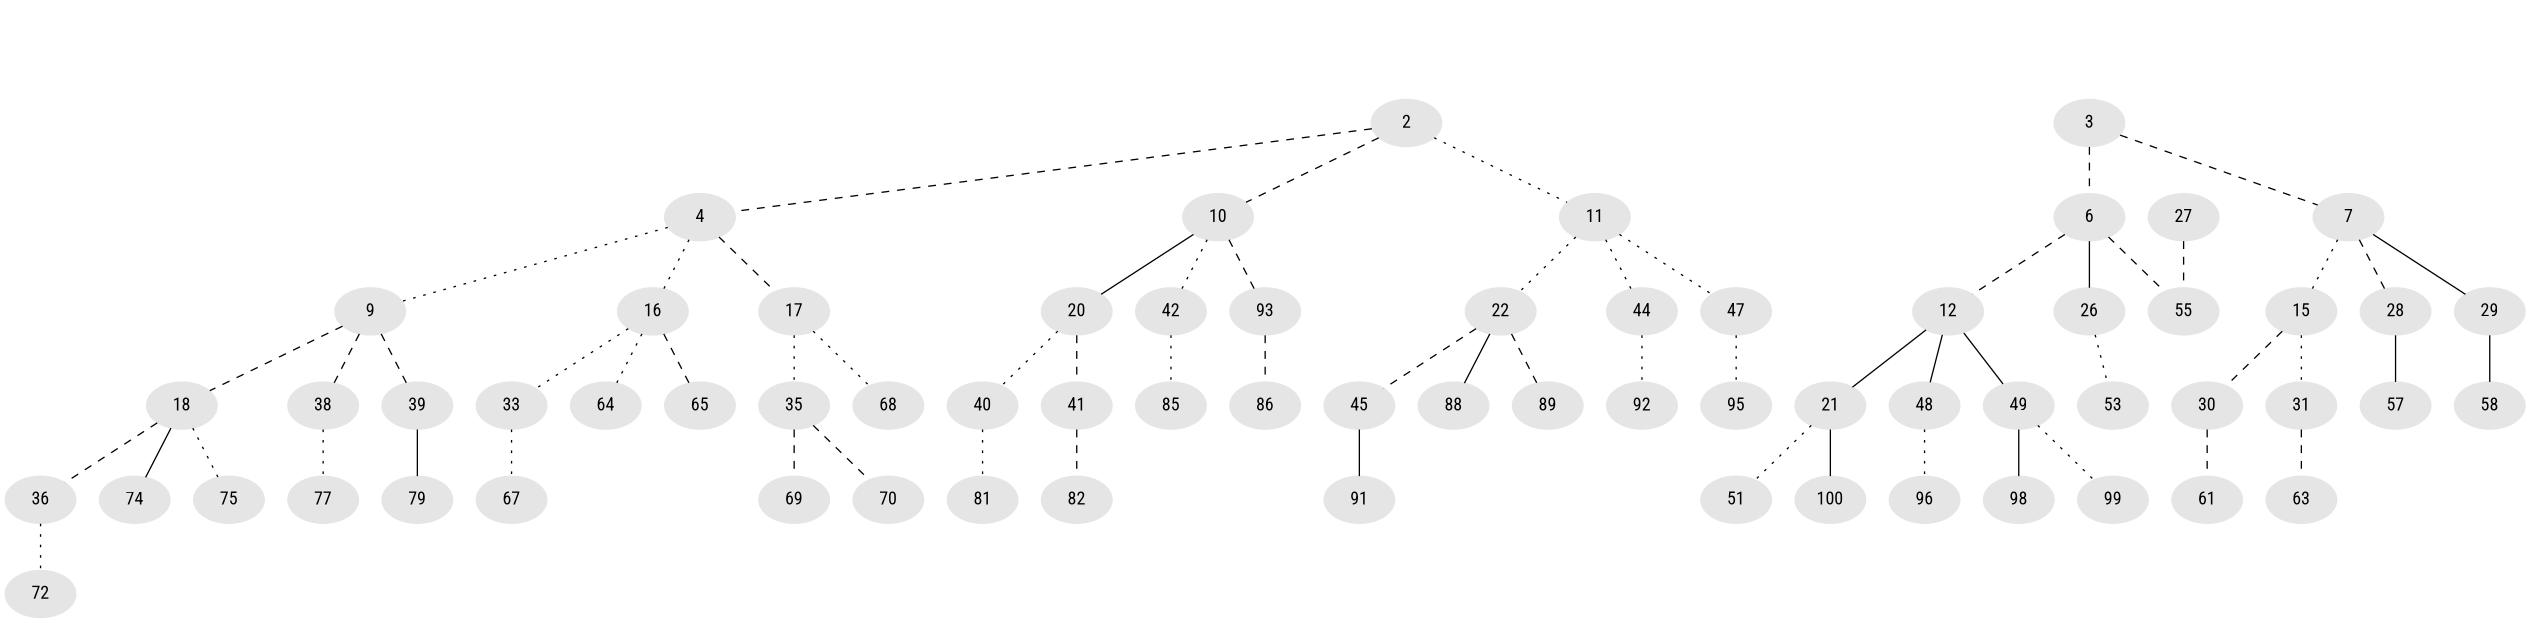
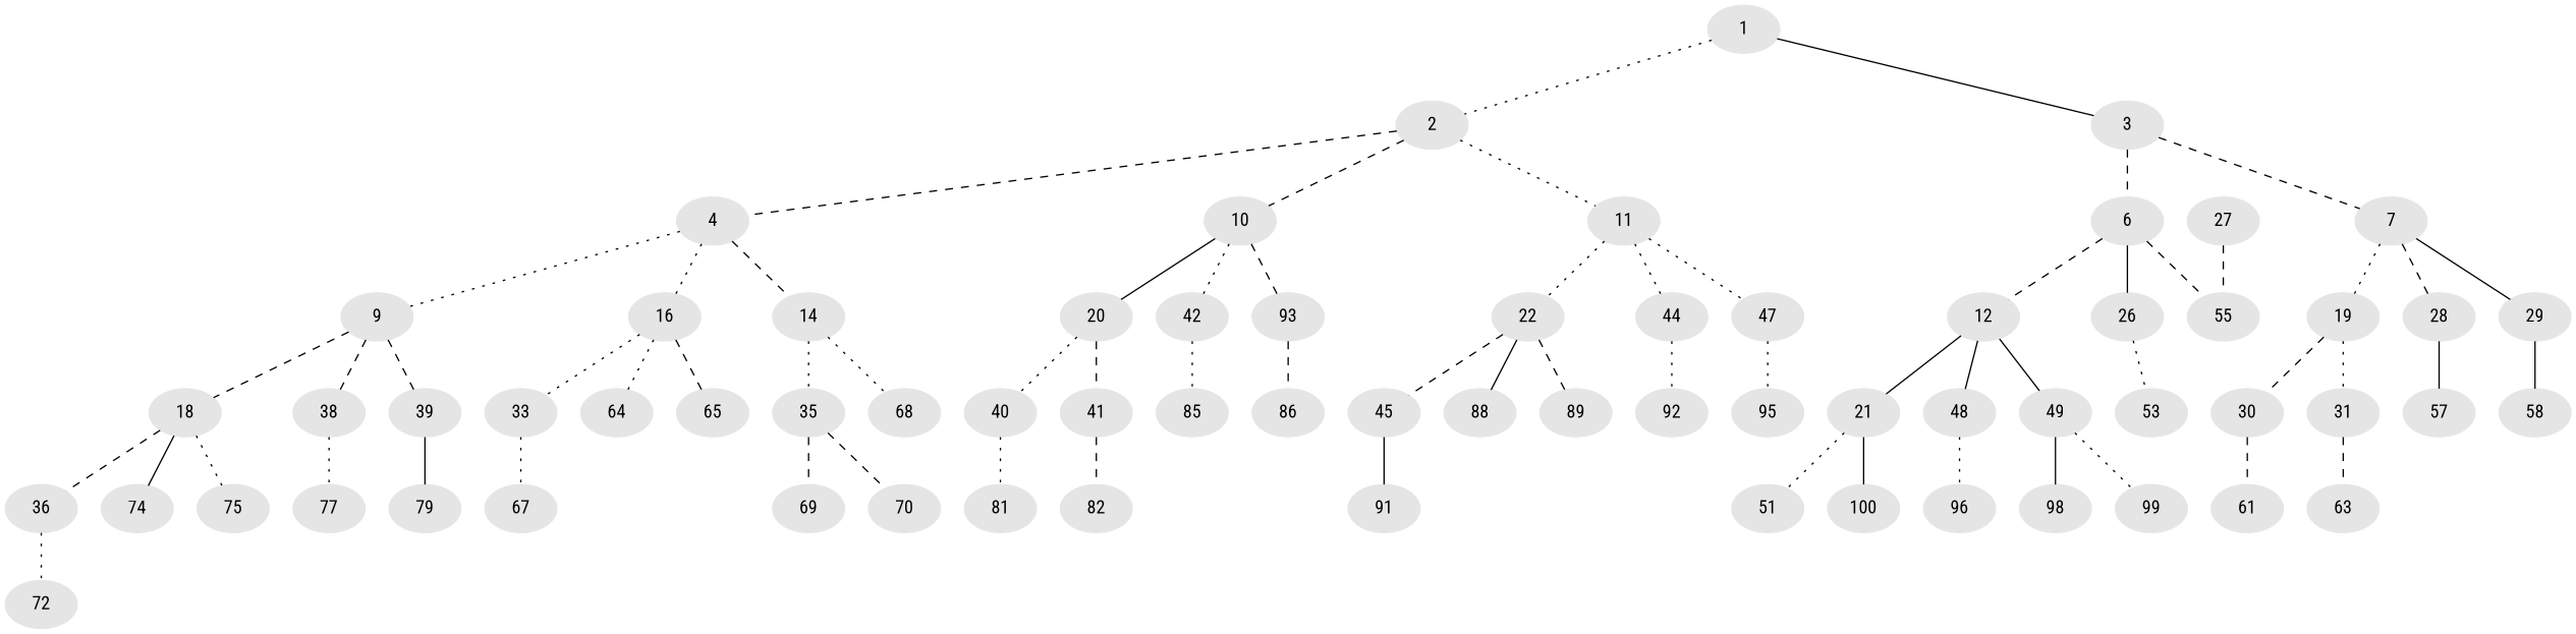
  graph {
    fontname="Roboto Condensed"
    node [color=gray90 fontname="Roboto Condensed" latent=0.166667 style=filled]
    edge [fontname="Roboto Condensed" style=dotted]
    2 [latent=1 super="+5"]
    4 [latent=0.5 super="+8"]
    10 [latent=0.333333 super="+21"]
    11 [latent=0.333333 super="+23"]
+   1 [latent=""]
    3 [latent=1]
    6 [latent=0.5 super="+13"]
    7 [latent=0.5 super="+14"]
    9 [latent=0.333333 super="+19"]
    16 [latent=0.25 super="+32"]
-   17 [latent=0.25 super="+34"]
+   17 [latent=0.25 super="+34" label=14]
    20 [latent=0.25]
    42 [latent=0.2 super="+84"]
    n14 [label=93 latent=0.2 super="+87"]
    22 [latent=0.25 super="+44"]
    n16 [label=44 latent=0.2 super="+93"]
    47 [latent=0.2 super="+94"]
    12 [latent=0.333333 super="+24"]
    26 [latent=0.25 super="+52"]
    55 [latent=0.2]
-   15 [latent=0.333333]
+   15 [latent=0.333333 label=19]
    28 [latent=0.25 super="+56"]
    29 [latent=0.25 super="+59"]
    18 [latent=0.25 super="+37"]
    38 [latent=0.2 super="+76"]
    39 [latent=0.2 super="+78"]
    33 [latent=0.2 super="+66"]
    64
    65
    35 [latent=0.2 super="+71"]
    68
    n32 [label=21 latent=0.25 super="+50"]
    48 [latent=0.2 super="+97"]
    49 [latent=0.2]
    53 [latent=0.2]
    27 [latent=0.25 super="+54"]
    30 [latent=0.25 super="+60"]
    31 [latent=0.25 super="+62"]
    57 [latent=0.2]
    58 [latent=0.2]
    36 [latent=0.2 super="+73"]
    74
    75
    77
    79
    40 [latent=0.2 super="+80"]
    41 [latent=0.2 super="+83"]
    85
    86
    45 [latent=0.2 super="+90"]
    88
    89
    92
    95
    51 [latent=0.2]
    100
    96
    98
    99
    61 [latent=0.2]
    63 [latent=0.2]
    67
    69
    70
    72
    81
    82
    91
    2 -- 4 [style=dashed]
    2 -- 10 [style=dashed]
    2 -- 11
    4 -- 9
    4 -- 16
    4 -- 17 [style=dashed]
    10 -- 20 [style=solid]
    10 -- 42
    10 -- n14 [style=dashed]
    11 -- 22
    11 -- n16
    11 -- 47
+   1 -- 2
+   1 -- 3 [style=solid]
    3 -- 6 [style=dashed]
    3 -- 7 [style=dashed]
    6 -- 12 [style=dashed]
    6 -- 26 [style=solid]
    6 -- 55 [style=dashed]
    7 -- 15
    7 -- 28 [style=dashed]
    7 -- 29 [style=solid]
    9 -- 18 [style=dashed]
    9 -- 38 [style=dashed]
    9 -- 39 [style=dashed]
    16 -- 33
    16 -- 64
    16 -- 65 [style=dashed]
    17 -- 35
    17 -- 68
    20 -- 40
    20 -- 41 [style=dashed]
    42 -- 85
    n14 -- 86 [style=dashed]
    22 -- 45 [style=dashed]
    22 -- 88 [style=solid]
    22 -- 89 [style=dashed]
    n16 -- 92
    47 -- 95
    12 -- n32 [style=solid]
    12 -- 48 [style=solid]
    12 -- 49 [style=solid]
    26 -- 53
    15 -- 30 [style=dashed]
    15 -- 31
    28 -- 57 [style=solid]
    29 -- 58 [style=solid]
    18 -- 36 [style=dashed]
    18 -- 74 [style=solid]
    18 -- 75
    38 -- 77
    39 -- 79 [style=solid]
    33 -- 67
    35 -- 69 [style=dashed]
    35 -- 70 [style=dashed]
    n32 -- 51
    n32 -- 100 [style=solid]
    48 -- 96
    49 -- 98 [style=solid]
    49 -- 99
    27 -- 55 [style=dashed]
    30 -- 61 [style=dashed]
    31 -- 63 [style=dashed]
    36 -- 72
    40 -- 81
    41 -- 82 [style=dashed]
    45 -- 91 [style=solid]
  }
